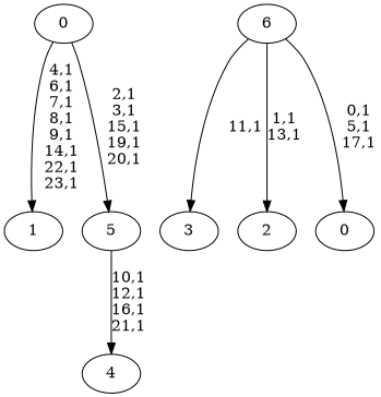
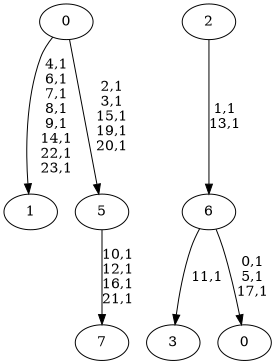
  digraph {
-   n1 [label=4]
+   n1 [label=7]
    n2 [label=3]
    n3 [label=2]
    n4 [label=1]
    n5 [label=0]
    6
    5
    0
    6 -> n2 [label="11,1"]
-   6 -> n3 [label="1,1\n13,1"]
+   n3 -> 6 [label="1,1\n13,1"]
    6 -> n5 [label="0,1\n5,1\n17,1"]
    5 -> n1 [label="10,1\n12,1\n16,1\n21,1"]
    0 -> n4 [label="4,1\n6,1\n7,1\n8,1\n9,1\n14,1\n22,1\n23,1"]
    0 -> 5 [label="2,1\n3,1\n15,1\n19,1\n20,1"]
  }
